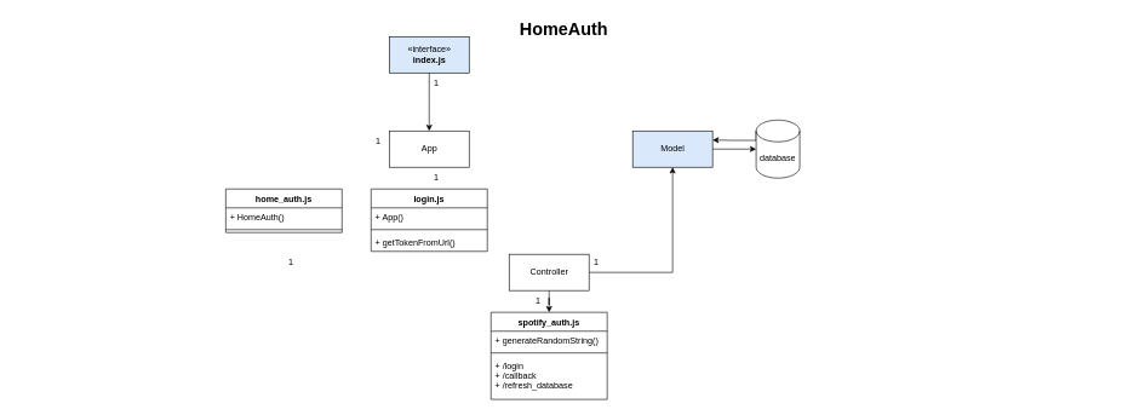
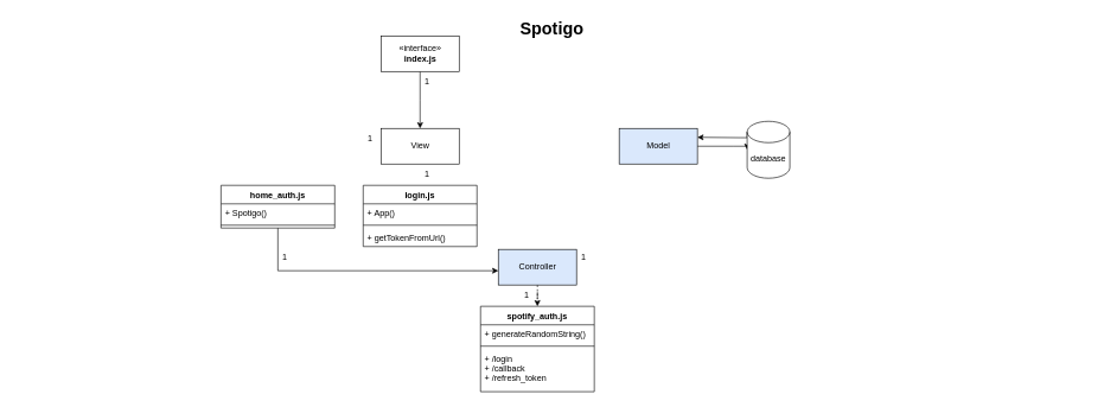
  <mxCell id="0" style=";html=1;" />
  <mxCell id="1" style=";html=1;" parent="0" />
- <mxCell id="2" value="HomeAuth" style="text;strokeColor=none;fillColor=none;html=1;fontSize=24;fontStyle=1;verticalAlign=middle;align=center;" parent="1" vertex="1"><mxGeometry x="20" y="20" width="1510" height="40" as="geometry" /></mxCell>
+ <mxCell id="2" value="Spotigo" style="text;strokeColor=none;fillColor=none;html=1;fontSize=24;fontStyle=1;verticalAlign=middle;align=center;" parent="1" vertex="1"><mxGeometry x="20" y="20" width="1510" height="40" as="geometry" /></mxCell>
  <mxCell id="3" style="edgeStyle=orthogonalEdgeStyle;rounded=0;orthogonalLoop=1;jettySize=auto;html=1;entryX=0.5;entryY=0;entryDx=0;entryDy=0;strokeColor=default;" edge="1" parent="1" source="4"><mxGeometry relative="1" as="geometry"><mxPoint x="590" y="180" as="targetPoint" /></mxGeometry></mxCell>
- <mxCell id="4" value="«interface»&lt;br&gt;&lt;b&gt;index.js&lt;/b&gt;" style="html=1;fillColor=#dae8fc;" vertex="1" parent="1"><mxGeometry x="535" y="50" width="110" height="50" as="geometry" /></mxCell>
+ <mxCell id="4" value="«interface»&lt;br&gt;&lt;b&gt;index.js&lt;/b&gt;" style="html=1;" vertex="1" parent="1"><mxGeometry x="535" y="50" width="110" height="50" as="geometry" /></mxCell>
  <mxCell id="5" style="edgeStyle=orthogonalEdgeStyle;rounded=0;orthogonalLoop=1;jettySize=auto;html=1;entryX=0;entryY=0.5;entryDx=0;entryDy=0;entryPerimeter=0;strokeColor=default;" edge="1" parent="1" source="6" target="24"><mxGeometry relative="1" as="geometry"><Array as="points"><mxPoint x="1030" y="205" /><mxPoint x="1030" y="205" /></Array></mxGeometry></mxCell>
  <mxCell id="6" value="Model" style="html=1;fillColor=#dae8fc;" vertex="1" parent="1"><mxGeometry x="870" y="180" width="110" height="50" as="geometry" /></mxCell>
- <mxCell id="7" value="App" style="html=1;" vertex="1" parent="1"><mxGeometry x="535" y="180" width="110" height="50" as="geometry" /></mxCell>
- <mxCell id="8" style="edgeStyle=orthogonalEdgeStyle;rounded=0;orthogonalLoop=1;jettySize=auto;html=1;entryX=0.5;entryY=0;entryDx=0;entryDy=0;strokeColor=default;" edge="1" parent="1" source="10" target="19"><mxGeometry relative="1" as="geometry" /></mxCell>
- <mxCell id="9" style="edgeStyle=orthogonalEdgeStyle;rounded=0;orthogonalLoop=1;jettySize=auto;html=1;entryX=0.5;entryY=1;entryDx=0;entryDy=0;strokeColor=default;" edge="1" parent="1" source="10" target="6"><mxGeometry relative="1" as="geometry" /></mxCell>
- <mxCell id="10" value="Controller" style="html=1;" vertex="1" parent="1"><mxGeometry x="700" y="350" width="110" height="50" as="geometry" /></mxCell>
+ <mxCell id="7" value="View" style="html=1;" vertex="1" parent="1"><mxGeometry x="535" y="180" width="110" height="50" as="geometry" /></mxCell>
+ <mxCell id="8" style="edgeStyle=orthogonalEdgeStyle;rounded=0;orthogonalLoop=1;jettySize=auto;html=1;entryX=0.5;entryY=0;entryDx=0;entryDy=0;strokeColor=default;dashed=1;" edge="1" parent="1" source="10" target="19"><mxGeometry relative="1" as="geometry" /></mxCell>
+ <mxCell id="10" value="Controller" style="html=1;fillColor=#dae8fc;" vertex="1" parent="1"><mxGeometry x="700" y="350" width="110" height="50" as="geometry" /></mxCell>
  <mxCell id="11" value="login.js" style="swimlane;fontStyle=1;align=center;verticalAlign=top;childLayout=stackLayout;horizontal=1;startSize=26;horizontalStack=0;resizeParent=1;resizeParentMax=0;resizeLast=0;collapsible=1;marginBottom=0;" vertex="1" parent="1"><mxGeometry x="510" y="260" width="160" height="86" as="geometry" /></mxCell>
  <mxCell id="12" value="+ App()" style="text;strokeColor=none;fillColor=none;align=left;verticalAlign=top;spacingLeft=4;spacingRight=4;overflow=hidden;rotatable=0;points=[[0,0.5],[1,0.5]];portConstraint=eastwest;" vertex="1" parent="11"><mxGeometry y="26" width="160" height="26" as="geometry" /></mxCell>
  <mxCell id="13" value="" style="line;strokeWidth=1;fillColor=none;align=left;verticalAlign=middle;spacingTop=-1;spacingLeft=3;spacingRight=3;rotatable=0;labelPosition=right;points=[];portConstraint=eastwest;strokeColor=inherit;" vertex="1" parent="11"><mxGeometry y="52" width="160" height="8" as="geometry" /></mxCell>
  <mxCell id="14" value="+ getTokenFromUrl()" style="text;strokeColor=none;fillColor=none;align=left;verticalAlign=top;spacingLeft=4;spacingRight=4;overflow=hidden;rotatable=0;points=[[0,0.5],[1,0.5]];portConstraint=eastwest;" vertex="1" parent="11"><mxGeometry y="60" width="160" height="26" as="geometry" /></mxCell>
+ <mxCell id="15" style="edgeStyle=orthogonalEdgeStyle;rounded=0;orthogonalLoop=1;jettySize=auto;html=1;strokeColor=default;" edge="1" parent="1" source="16" target="10"><mxGeometry relative="1" as="geometry"><Array as="points"><mxPoint x="390" y="380" /></Array></mxGeometry></mxCell>
  <mxCell id="16" value="home_auth.js" style="swimlane;fontStyle=1;align=center;verticalAlign=top;childLayout=stackLayout;horizontal=1;startSize=26;horizontalStack=0;resizeParent=1;resizeParentMax=0;resizeLast=0;collapsible=1;marginBottom=0;" vertex="1" parent="1"><mxGeometry x="310" y="260" width="160" height="60" as="geometry" /></mxCell>
- <mxCell id="17" value="+ HomeAuth()" style="text;strokeColor=none;fillColor=none;align=left;verticalAlign=top;spacingLeft=4;spacingRight=4;overflow=hidden;rotatable=0;points=[[0,0.5],[1,0.5]];portConstraint=eastwest;" vertex="1" parent="16"><mxGeometry y="26" width="160" height="26" as="geometry" /></mxCell>
+ <mxCell id="17" value="+ Spotigo()" style="text;strokeColor=none;fillColor=none;align=left;verticalAlign=top;spacingLeft=4;spacingRight=4;overflow=hidden;rotatable=0;points=[[0,0.5],[1,0.5]];portConstraint=eastwest;" vertex="1" parent="16"><mxGeometry y="26" width="160" height="26" as="geometry" /></mxCell>
  <mxCell id="18" value="" style="line;strokeWidth=1;fillColor=none;align=left;verticalAlign=middle;spacingTop=-1;spacingLeft=3;spacingRight=3;rotatable=0;labelPosition=right;points=[];portConstraint=eastwest;strokeColor=inherit;" vertex="1" parent="16"><mxGeometry y="52" width="160" height="8" as="geometry" /></mxCell>
  <mxCell id="19" value="spotify_auth.js" style="swimlane;fontStyle=1;align=center;verticalAlign=top;childLayout=stackLayout;horizontal=1;startSize=26;horizontalStack=0;resizeParent=1;resizeParentMax=0;resizeLast=0;collapsible=1;marginBottom=0;" vertex="1" parent="1"><mxGeometry x="675" y="430" width="160" height="120" as="geometry"><mxRectangle x="775" y="450" width="130" height="30" as="alternateBounds" /></mxGeometry></mxCell>
  <mxCell id="20" value="+ generateRandomString()" style="text;strokeColor=none;fillColor=none;align=left;verticalAlign=top;spacingLeft=4;spacingRight=4;overflow=hidden;rotatable=0;points=[[0,0.5],[1,0.5]];portConstraint=eastwest;" vertex="1" parent="19"><mxGeometry y="26" width="160" height="26" as="geometry" /></mxCell>
  <mxCell id="21" value="" style="line;strokeWidth=1;fillColor=none;align=left;verticalAlign=middle;spacingTop=-1;spacingLeft=3;spacingRight=3;rotatable=0;labelPosition=right;points=[];portConstraint=eastwest;strokeColor=inherit;" vertex="1" parent="19"><mxGeometry y="52" width="160" height="8" as="geometry" /></mxCell>
- <mxCell id="22" value="+ /login&#10;+ /callback&#10;+ /refresh_database" style="text;strokeColor=none;fillColor=none;align=left;verticalAlign=top;spacingLeft=4;spacingRight=4;overflow=hidden;rotatable=0;points=[[0,0.5],[1,0.5]];portConstraint=eastwest;" vertex="1" parent="19"><mxGeometry y="60" width="160" height="60" as="geometry" /></mxCell>
+ <mxCell id="22" value="+ /login&#10;+ /callback&#10;+ /refresh_token" style="text;strokeColor=none;fillColor=none;align=left;verticalAlign=top;spacingLeft=4;spacingRight=4;overflow=hidden;rotatable=0;points=[[0,0.5],[1,0.5]];portConstraint=eastwest;" vertex="1" parent="19"><mxGeometry y="60" width="160" height="60" as="geometry" /></mxCell>
  <mxCell id="23" style="edgeStyle=orthogonalEdgeStyle;rounded=0;orthogonalLoop=1;jettySize=auto;html=1;exitX=0;exitY=0;exitDx=0;exitDy=15;exitPerimeter=0;entryX=1;entryY=0.25;entryDx=0;entryDy=0;strokeColor=default;" edge="1" parent="1" source="24" target="6"><mxGeometry relative="1" as="geometry"><Array as="points"><mxPoint x="1040" y="193" /><mxPoint x="1010" y="193" /></Array></mxGeometry></mxCell>
- <mxCell id="24" value="database" style="shape=cylinder3;whiteSpace=wrap;html=1;boundedLbl=1;backgroundOutline=1;size=15;" vertex="1" parent="1"><mxGeometry x="1040" y="165" width="60" height="80" as="geometry" /></mxCell>
+ <mxCell id="24" value="database" style="shape=cylinder3;whiteSpace=wrap;html=1;boundedLbl=1;backgroundOutline=1;size=15;" vertex="1" parent="1"><mxGeometry x="1050" y="170" width="60" height="80" as="geometry" /></mxCell>
  <mxCell id="25" value="1" style="text;html=1;strokeColor=none;fillColor=none;align=center;verticalAlign=middle;whiteSpace=wrap;rounded=0;" vertex="1" parent="1"><mxGeometry x="490" y="180" width="60" height="30" as="geometry" /></mxCell>
  <mxCell id="26" value="1" style="text;html=1;strokeColor=none;fillColor=none;align=center;verticalAlign=middle;whiteSpace=wrap;rounded=0;" vertex="1" parent="1"><mxGeometry x="570" y="230" width="60" height="30" as="geometry" /></mxCell>
  <mxCell id="27" value="1" style="text;html=1;strokeColor=none;fillColor=none;align=center;verticalAlign=middle;whiteSpace=wrap;rounded=0;" vertex="1" parent="1"><mxGeometry x="570" y="100" width="60" height="30" as="geometry" /></mxCell>
  <mxCell id="28" value="1" style="text;html=1;strokeColor=none;fillColor=none;align=center;verticalAlign=middle;whiteSpace=wrap;rounded=0;" vertex="1" parent="1"><mxGeometry x="370" y="346" width="60" height="30" as="geometry" /></mxCell>
  <mxCell id="29" value="1" style="text;html=1;strokeColor=none;fillColor=none;align=center;verticalAlign=middle;whiteSpace=wrap;rounded=0;" vertex="1" parent="1"><mxGeometry x="710" y="400" width="60" height="30" as="geometry" /></mxCell>
  <mxCell id="30" value="1" style="text;html=1;strokeColor=none;fillColor=none;align=center;verticalAlign=middle;whiteSpace=wrap;rounded=0;" vertex="1" parent="1"><mxGeometry x="790" y="346" width="60" height="30" as="geometry" /></mxCell>
